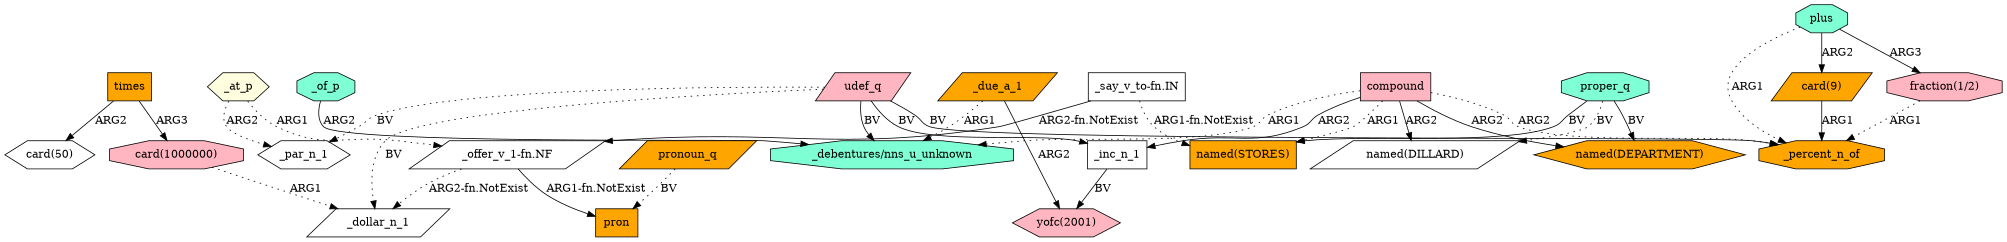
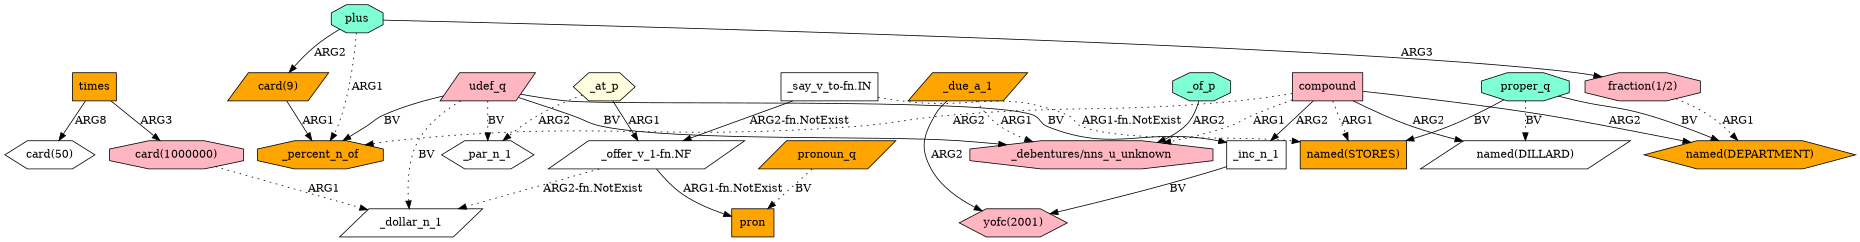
  digraph {
    node [fillcolor=orange shape=octagon style=filled]
    edge [style=solid]
-   "_debentures/nns_u_unknown" [fillcolor=aquamarine]
+   "_debentures/nns_u_unknown" [fillcolor=lightpink]
    _due_a_1 [shape=parallelogram]
    "yofc(2001)" [fillcolor=lightpink shape=hexagon]
    times [shape=box]
    "card(50)" [fillcolor=white shape=hexagon]
    "card(1000000)" [fillcolor=lightpink]
    _dollar_n_1 [fillcolor=white shape=parallelogram]
    _percent_n_of
    "card(9)" [shape=parallelogram]
    proper_q [fillcolor=aquamarine]
    "named(DEPARTMENT)" [shape=hexagon]
    "named(STORES)" [shape=box]
    "named(DILLARD)" [fillcolor=white shape=parallelogram]
    udef_q [fillcolor=lightpink shape=parallelogram]
    _par_n_1 [fillcolor=white shape=hexagon]
    _inc_n_1 [fillcolor=white shape=box]
    _of_p [fillcolor=aquamarine]
    _at_p [fillcolor=lightyellow shape=hexagon]
    "_offer_v_1-fn.NF" [fillcolor=white shape=parallelogram]
    pron [shape=box]
    "_say_v_to-fn.IN" [fillcolor=white shape=box]
    plus [fillcolor=aquamarine]
    "fraction(1/2)" [fillcolor=lightpink]
    compound [fillcolor=lightpink shape=box]
    pronoun_q [shape=parallelogram]
    _due_a_1 -> "_debentures/nns_u_unknown" [label=ARG1 style=dotted]
    _due_a_1 -> "yofc(2001)" [label=ARG2]
-   times -> "card(50)" [label=ARG2]
+   times -> "card(50)" [label=ARG8]
    times -> "card(1000000)" [label=ARG3]
    "card(1000000)" -> _dollar_n_1 [label=ARG1 style=dotted]
    "card(9)" -> _percent_n_of [label=ARG1]
    proper_q -> "named(DEPARTMENT)" [label=BV]
    proper_q -> "named(STORES)" [label=BV]
    proper_q -> "named(DILLARD)" [label=BV style=dotted]
    udef_q -> "_debentures/nns_u_unknown" [label=BV]
    udef_q -> _dollar_n_1 [label=BV style=dotted]
    udef_q -> _percent_n_of [label=BV]
    udef_q -> _par_n_1 [label=BV style=dotted]
    udef_q -> _inc_n_1 [label=BV]
    _inc_n_1 -> "yofc(2001)" [label=BV]
    _of_p -> "_debentures/nns_u_unknown" [label=ARG2]
    _at_p -> _par_n_1 [label=ARG2 style=dotted]
-   _at_p -> "_offer_v_1-fn.NF" [label=ARG1 style=dotted]
+   _at_p -> "_offer_v_1-fn.NF" [label=ARG1]
    "_offer_v_1-fn.NF" -> _dollar_n_1 [label="ARG2-fn.NotExist" style=dotted]
    "_offer_v_1-fn.NF" -> pron [label="ARG1-fn.NotExist"]
    "_say_v_to-fn.IN" -> "named(STORES)" [label="ARG1-fn.NotExist" style=dotted]
    "_say_v_to-fn.IN" -> "_offer_v_1-fn.NF" [label="ARG2-fn.NotExist"]
    plus -> _percent_n_of [label=ARG1 style=dotted]
    plus -> "card(9)" [label=ARG2]
    plus -> "fraction(1/2)" [label=ARG3]
-   "fraction(1/2)" -> _percent_n_of [label=ARG1 style=dotted]
+   "fraction(1/2)" -> "named(DEPARTMENT)" [label=ARG1 style=dotted]
    compound -> "_debentures/nns_u_unknown" [label=ARG1 style=dotted]
    compound -> _percent_n_of [label=ARG2 style=dotted]
    compound -> "named(DEPARTMENT)" [label=ARG2]
    compound -> "named(STORES)" [label=ARG1 style=dotted]
    compound -> "named(DILLARD)" [label=ARG2]
    compound -> _inc_n_1 [label=ARG2]
    pronoun_q -> pron [label=BV style=dotted]
  }
